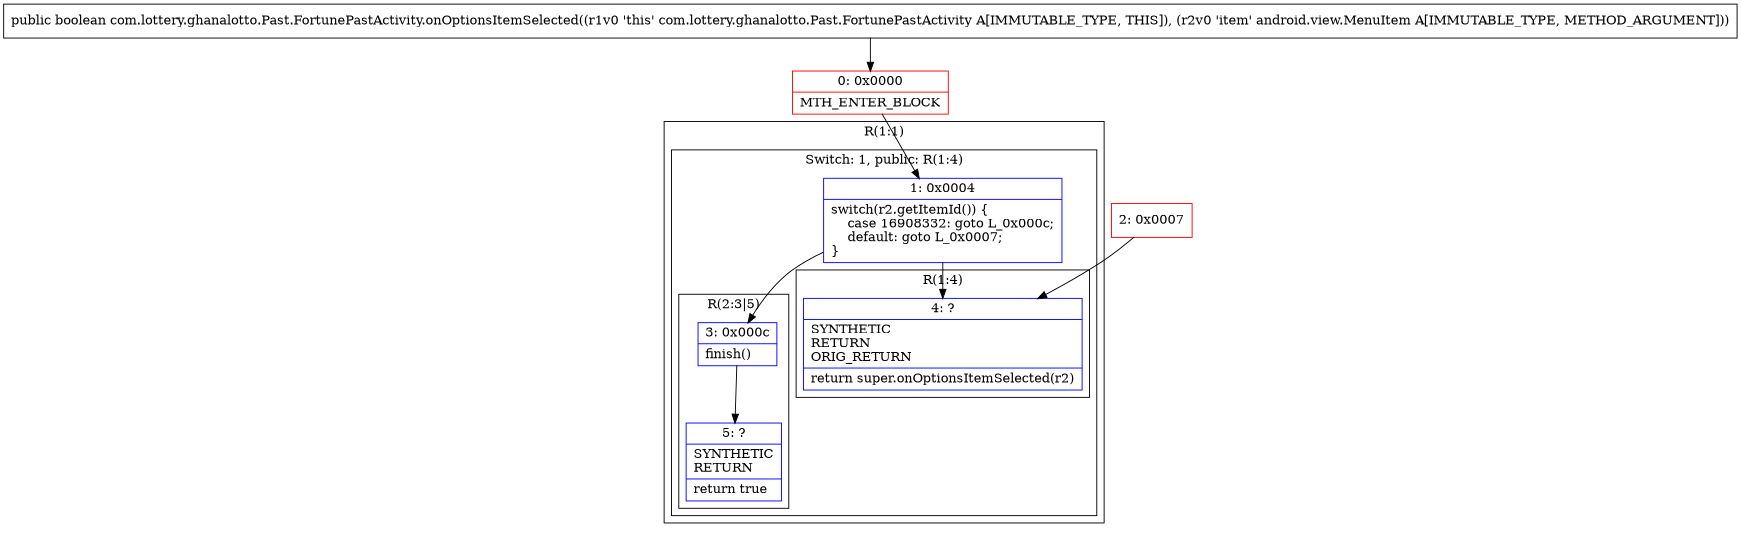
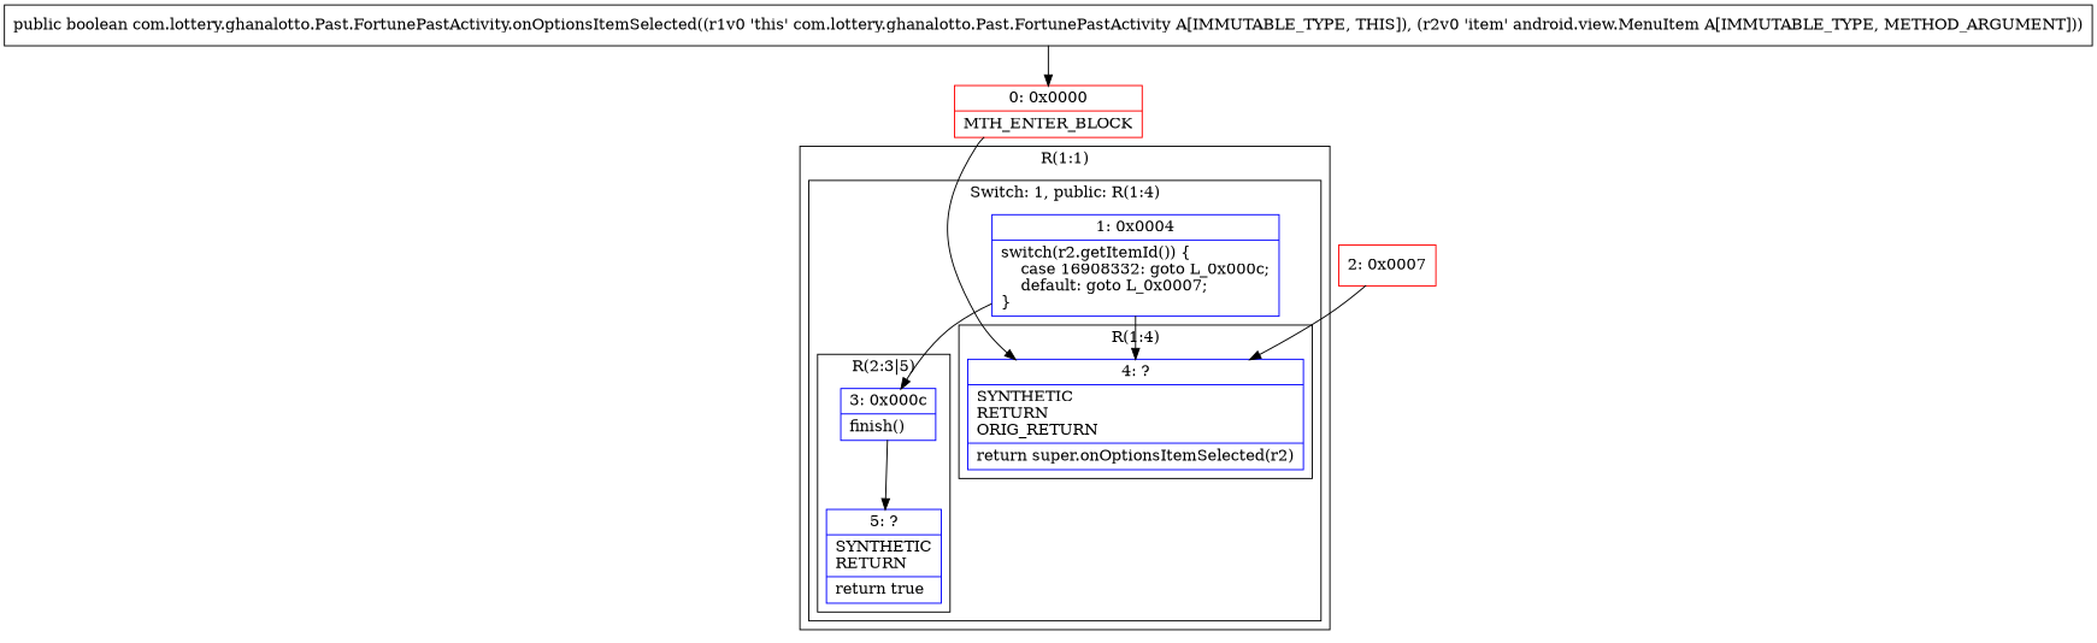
  digraph {
    node [color=blue shape=record]
    n1 [label="{3\:\ 0x000c|finish()\l}"]
    n2 [label="{5\:\ ?|SYNTHETIC\lRETURN\l|return true\l}"]
    n3 [label="{4\:\ ?|SYNTHETIC\lRETURN\lORIG_RETURN\l|return super.onOptionsItemSelected(r2)\l}"]
    n4 [label="{1\:\ 0x0004|switch(r2.getItemId()) \{\l    case 16908332: goto L_0x000c;\l    default: goto L_0x0007;\l\}\l}"]
    n5 [color=red label="{2\:\ 0x0007}"]
    n6 [color=red label="{0\:\ 0x0000|MTH_ENTER_BLOCK\l}"]
    n7 [label="{public boolean com.lottery.ghanalotto.Past.FortunePastActivity.onOptionsItemSelected((r1v0 'this' com.lottery.ghanalotto.Past.FortunePastActivity A[IMMUTABLE_TYPE, THIS]), (r2v0 'item' android.view.MenuItem A[IMMUTABLE_TYPE, METHOD_ARGUMENT])) }" color=""]
    subgraph cluster_1 {
      label="R(1:1)"
      subgraph cluster_2 {
        label="Switch: 1, public: R(1:4)"
        n4
        subgraph cluster_3 {
          label="R(2:3|5)"
          n1
          n2
        }
        subgraph cluster_4 {
          label="R(1:4)"
          n3
        }
      }
    }
    n1 -> n2
    n4 -> n1
    n4 -> n3
    n5 -> n3
-   n6 -> n4
+   n6 -> n3
    n7 -> n6
  }
